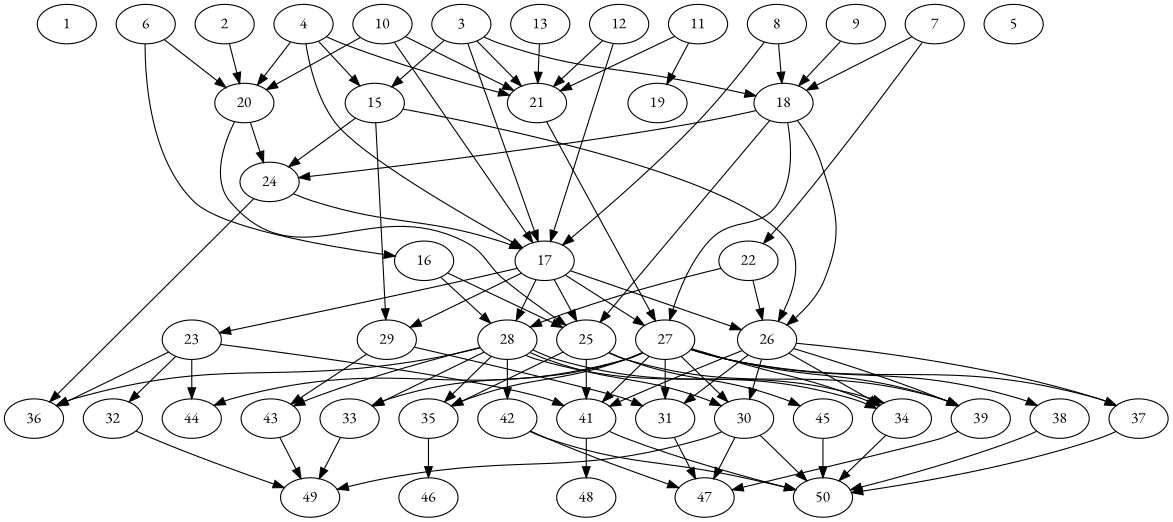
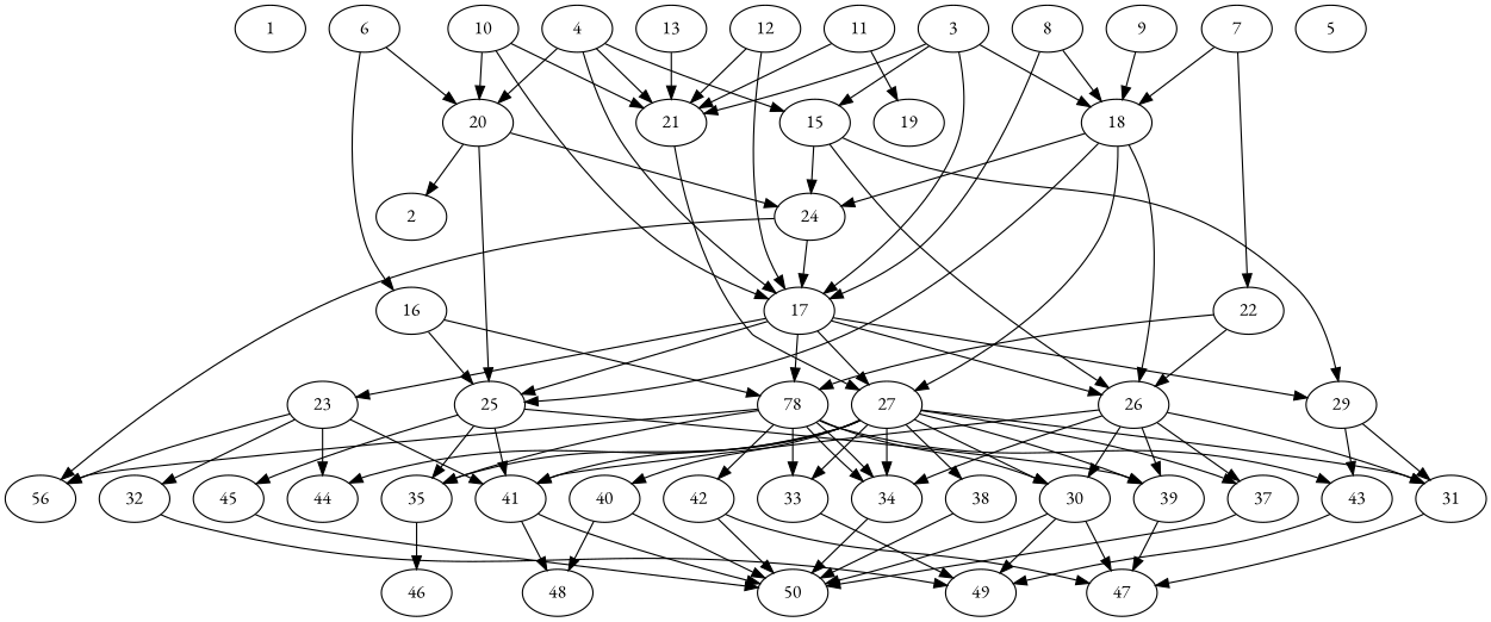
  digraph {
    fontname="EB Garamond"
    node [alpha=0.11 fontname="EB Garamond"]
    edge [fontname="EB Garamond"]
    1 [alpha=0.10 expect_size=43059200]
    2 [alpha=0.02 expect_size=29967360]
    20 [alpha=0.01 expect_size=27610112]
    24 [expect_size=11897856]
    25 [alpha=0.06 expect_size=52206592]
    17 [alpha=0.06 expect_size=27144192]
-   36 [alpha=0.14 expect_size=22436864]
+   36 [alpha=0.14 expect_size=22436864 label=56]
    41 [alpha=0.05 expect_size=51465216]
    39 [alpha=0.01 expect_size=41063424]
    35 [expect_size=8505344]
    45 [alpha=0.01 expect_size=32007168]
    3 [alpha=0.02 expect_size=48989184]
    15 [alpha=0.07 expect_size=43817984]
    18 [alpha=0.15 expect_size=6214656]
    21 [alpha=0.20 expect_size=5699584]
    26 [alpha=0.13 expect_size=22487040]
    29 [alpha=0.04 expect_size=17567744]
-   28 [alpha=0.07 expect_size=29455360]
+   28 [alpha=0.07 expect_size=29455360 label=78]
    23 [alpha=0.18 expect_size=20040704]
    27 [alpha=0.08 expect_size=14683136]
    30 [alpha=0.01 expect_size=11891712]
    31 [alpha=0.05 expect_size=13585408]
    34 [alpha=0.12 expect_size=30219264]
    37 [alpha=0.06 expect_size=5737472]
    43 [alpha=0.07 expect_size=31950848]
    33 [alpha=0.08 expect_size=35698688]
    42 [alpha=0.13 expect_size=15748096]
    32 [alpha=0.07 expect_size=13280256]
    44 [alpha=0.04 expect_size=51639296]
    38 [alpha=0.18 expect_size=24557568]
+   40 [alpha=0.13 expect_size=50230272]
    4 [alpha=0.14 expect_size=16908288]
    5 [alpha=0.07 expect_size=9935872]
    6 [alpha=0.06 expect_size=33336320]
    16 [alpha=0.17 expect_size=12094464]
    7 [expect_size=24209408]
    22 [alpha=0.10 expect_size=41637888]
    8 [alpha=0.10 expect_size=14592000]
    9 [alpha=0.19 expect_size=47405056]
    10 [expect_size=51834880]
    11 [alpha=0.15 expect_size=23407616]
    19 [alpha=0.18 expect_size=29817856]
    12 [expect_size=46927872]
    13 [alpha=0.17 expect_size=51180544]
    50 [alpha=0.02 expect_size=8525824]
    48 [alpha=0.12 expect_size=11092992]
    47 [alpha=0.13 expect_size=44542976]
    49 [alpha=0.15 expect_size=6624256]
    46 [alpha=0.05 expect_size=11628544]
-   2 -> 20
+   20 -> 2
    20 -> 24
    20 -> 25
    24 -> 17
    24 -> 36
    25 -> 41
    25 -> 39
    25 -> 35
    25 -> 45
    17 -> 25
    17 -> 26
    17 -> 29
    17 -> 28
    17 -> 23
    17 -> 27
    41 -> 50
    41 -> 48
    39 -> 47
    35 -> 46
    45 -> 50
    3 -> 17
    3 -> 15
    3 -> 18
    3 -> 21
    15 -> 24
    15 -> 26
    15 -> 29
    18 -> 24
    18 -> 25
    18 -> 26
    18 -> 27
    21 -> 27
    26 -> 41
    26 -> 39
    26 -> 30
    26 -> 31
    26 -> 34
    26 -> 37
    29 -> 31
    29 -> 43
    28 -> 36
    28 -> 35
    28 -> 30
    28 -> 34
    28 -> 34
    28 -> 43
    28 -> 33
    28 -> 42
    23 -> 36
    23 -> 41
    23 -> 32
    23 -> 44
    27 -> 41
    27 -> 39
    27 -> 35
    27 -> 30
    27 -> 31
    27 -> 34
    27 -> 37
    27 -> 33
    27 -> 44
    27 -> 38
+   27 -> 40
    30 -> 50
    30 -> 47
    30 -> 49
    31 -> 47
    34 -> 50
    37 -> 50
    43 -> 49
    33 -> 49
    42 -> 50
    42 -> 47
    32 -> 49
    38 -> 50
+   40 -> 50
+   40 -> 48
    4 -> 20
    4 -> 17
    4 -> 15
    4 -> 21
    6 -> 20
    6 -> 16
    16 -> 25
    16 -> 28
    7 -> 18
    7 -> 22
    22 -> 26
    22 -> 28
    8 -> 17
    8 -> 18
    9 -> 18
    10 -> 20
    10 -> 17
    10 -> 21
    11 -> 21
    11 -> 19
    12 -> 17
    12 -> 21
    13 -> 21
  }
